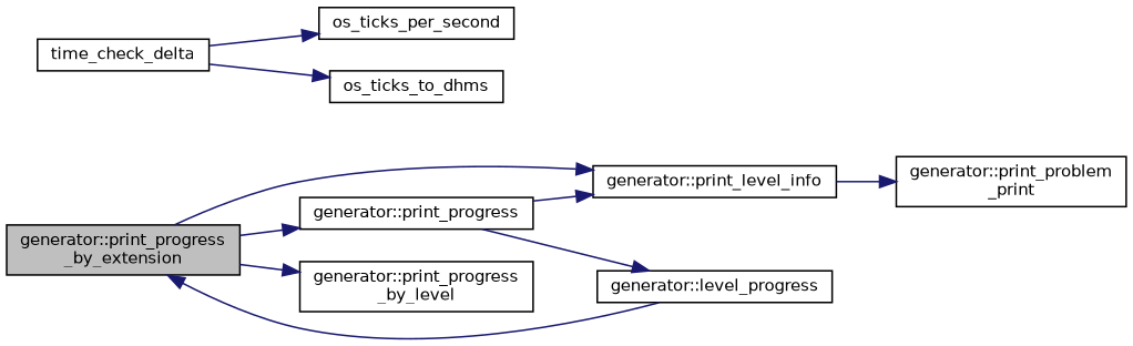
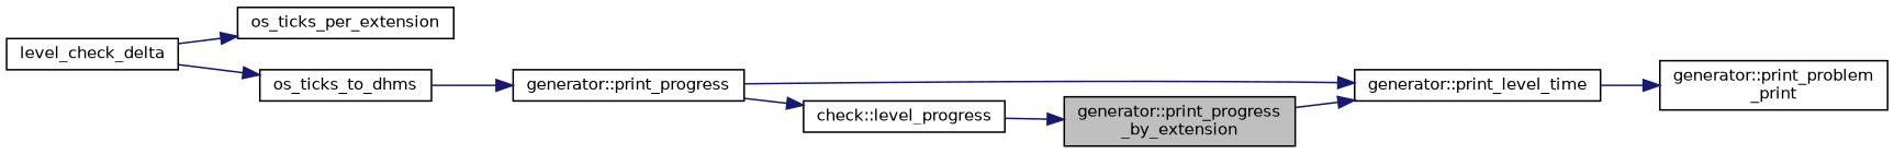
  digraph {
    rankdir=LR
    node [color=black fillcolor=white fontname=Helvetica fontsize=10 shape=record style=filled]
    edge [color=midnightblue fontname=Helvetica fontsize=10 labelfontname=Helvetica labelfontsize=10 style=solid]
    n1 [fillcolor=grey75 fontcolor=black height=0.2 label="generator::print_progress\l_by_extension" width=0.4]
-   n2 [height=0.2 label="generator::print_level_info" width=0.4]
+   n2 [height=0.2 label="generator::print_level_time" width=0.4]
    n3 [height=0.2 label="generator::print_progress" width=0.4]
-   n4 [height=0.2 label="generator::print_progress\l_by_level" width=0.4]
-   n5 [height=0.2 label="generator::level_progress" width=0.4]
+   n5 [height=0.2 label="check::level_progress" width=0.4]
    n6 [height=0.2 label="generator::print_problem\l_print" width=0.4]
-   n7 [height=0.2 label=time_check_delta width=0.4]
-   n8 [height=0.2 label=os_ticks_per_second width=0.4]
+   n7 [height=0.2 label=level_check_delta width=0.4]
+   n8 [height=0.2 label=os_ticks_per_extension width=0.4]
    n9 [height=0.2 label=os_ticks_to_dhms width=0.4]
    n1 -> n2
-   n1 -> n3
-   n1 -> n4
+   n9 -> n3
    n2 -> n6
    n3 -> n2
    n3 -> n5
    n5 -> n1
    n7 -> n8
    n7 -> n9
  }
